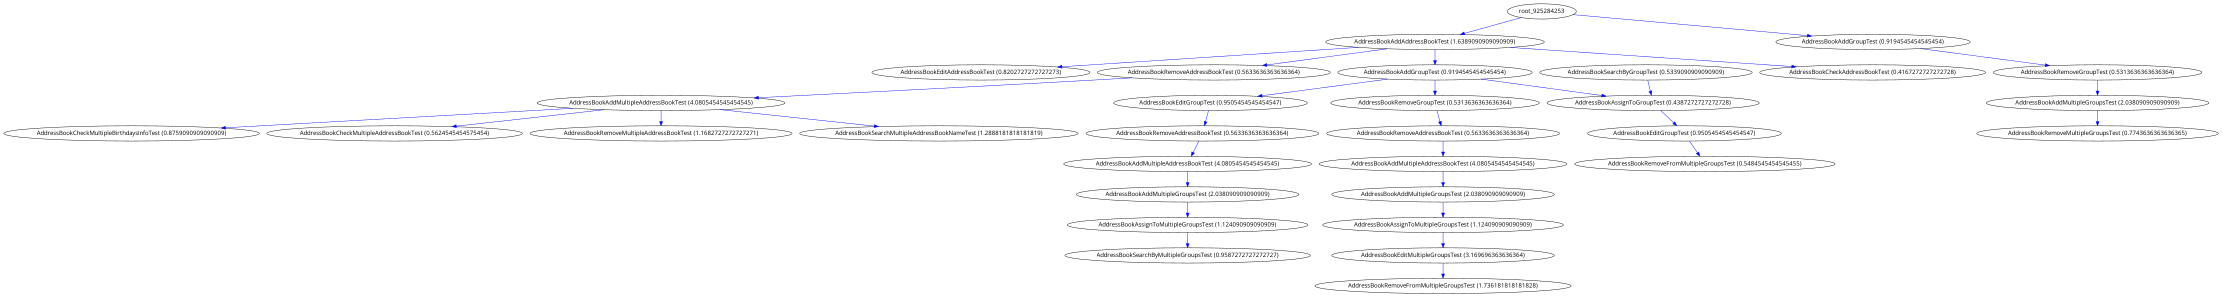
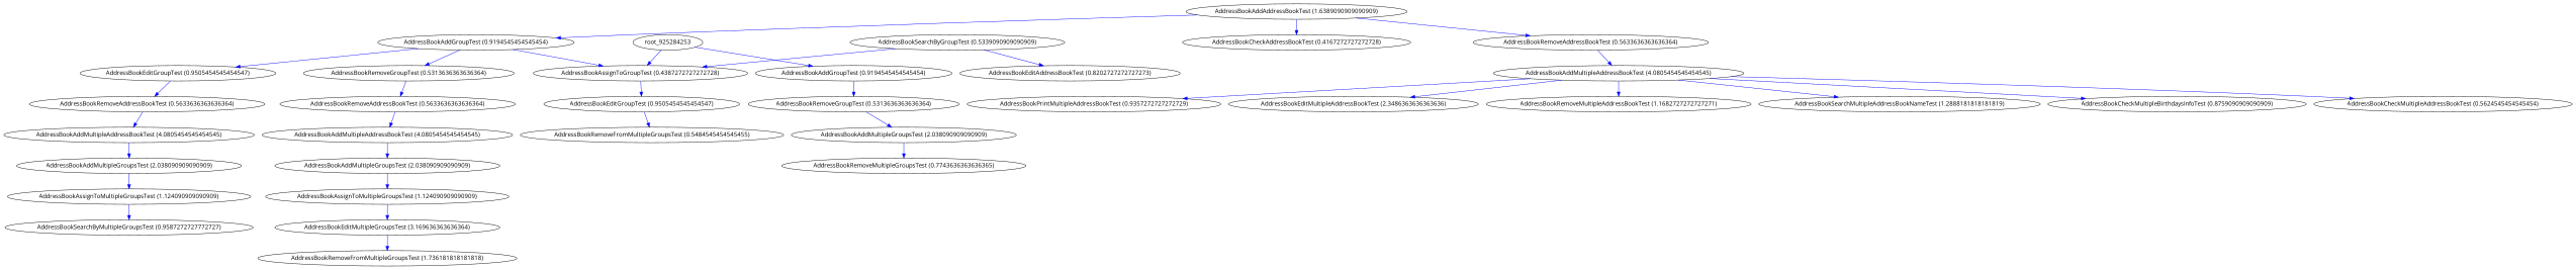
  strict digraph {
    fontname="Open Sans"
    node [fontname="Open Sans"]
    edge [color=blue fontname="Open Sans"]
    root_925284253 [color=black]
    n2 [label="AddressBookAddAddressBookTest (1.6389090909090909)"]
    n3 [label="AddressBookAddGroupTest (0.9194545454545454)"]
    n4 [label="AddressBookAddGroupTest (0.9194545454545454)"]
    n5 [label="AddressBookCheckAddressBookTest (0.4167272727272728)"]
    n6 [label="AddressBookEditAddressBookTest (0.8202727272727273)"]
    n7 [label="AddressBookRemoveAddressBookTest (0.5633636363636364)"]
    n8 [label="AddressBookRemoveGroupTest (0.5313636363636364)"]
    n9 [label="AddressBookAssignToGroupTest (0.4387272727272728)"]
    n10 [label="AddressBookEditGroupTest (0.9505454545454547)"]
    n11 [label="AddressBookRemoveGroupTest (0.5313636363636364)"]
    n12 [label="AddressBookAddMultipleAddressBookTest (4.0805454545454545)"]
    n13 [label="AddressBookAddMultipleGroupsTest (2.038090909090909)"]
    n14 [label="AddressBookEditGroupTest (0.9505454545454547)"]
    n15 [label="AddressBookRemoveAddressBookTest (0.5633636363636364)"]
    n16 [label="AddressBookRemoveAddressBookTest (0.5633636363636364)"]
    n17 [label="AddressBookSearchMultipleAddressBookNameTest (1.2888181818181819)"]
    n18 [label="AddressBookCheckMultipleBirthdaysInfoTest (0.8759090909090909)"]
-   n19 [label="AddressBookCheckMultipleAddressBookTest (0.5624545454575454)"]
+   n19 [label="AddressBookCheckMultipleAddressBookTest (0.5624545454545454)"]
+   n20 [label="AddressBookPrintMultipleAddressBookTest (0.9357272727272729)"]
+   n21 [label="AddressBookEditMultipleAddressBookTest (2.3486363636363636)"]
    n22 [label="AddressBookRemoveMultipleAddressBookTest (1.1682727272727271)"]
    n23 [label="AddressBookRemoveMultipleGroupsTest (0.7743636363636365)"]
    n24 [label="AddressBookSearchByGroupTest (0.5339090909090909)"]
    n25 [label="AddressBookRemoveFromMultipleGroupsTest (0.5484545454545455)"]
    n26 [label="AddressBookAddMultipleAddressBookTest (4.0805454545454545)"]
    n27 [label="AddressBookAddMultipleAddressBookTest (4.0805454545454545)"]
    n28 [label="AddressBookAddMultipleGroupsTest (2.038090909090909)"]
    n29 [label="AddressBookAddMultipleGroupsTest (2.038090909090909)"]
    n30 [label="AddressBookAssignToMultipleGroupsTest (1.124090909090909)"]
    n31 [label="AddressBookAssignToMultipleGroupsTest (1.124090909090909)"]
-   n32 [label="AddressBookSearchByMultipleGroupsTest (0.9587272727272727)"]
-   n33 [label="AddressBookEditMultipleGroupsTest (3.169696363636364)"]
-   n34 [label="AddressBookRemoveFromMultipleGroupsTest (1.736181818181828)"]
-   root_925284253 -> n2
+   n32 [label="AddressBookSearchByMultipleGroupsTest (0.9587272727772727)"]
+   n33 [label="AddressBookEditMultipleGroupsTest (3.169636363636364)"]
+   n34 [label="AddressBookRemoveFromMultipleGroupsTest (1.736181818181818)"]
+   root_925284253 -> n9
    root_925284253 -> n3
    n2 -> n4
    n2 -> n5
-   n2 -> n6
+   n24 -> n6
    n2 -> n7
    n3 -> n8
    n4 -> n9
    n4 -> n10
    n4 -> n11
    n7 -> n12
    n8 -> n13
    n9 -> n14
    n10 -> n15
    n11 -> n16
    n12 -> n17
    n12 -> n18
    n12 -> n19
+   n12 -> n20
+   n12 -> n21
    n12 -> n22
    n13 -> n23
    n14 -> n25
    n15 -> n26
    n16 -> n27
    n24 -> n9
    n26 -> n28
    n27 -> n29
    n28 -> n30
    n29 -> n31
    n30 -> n32
    n31 -> n33
    n33 -> n34
  }
